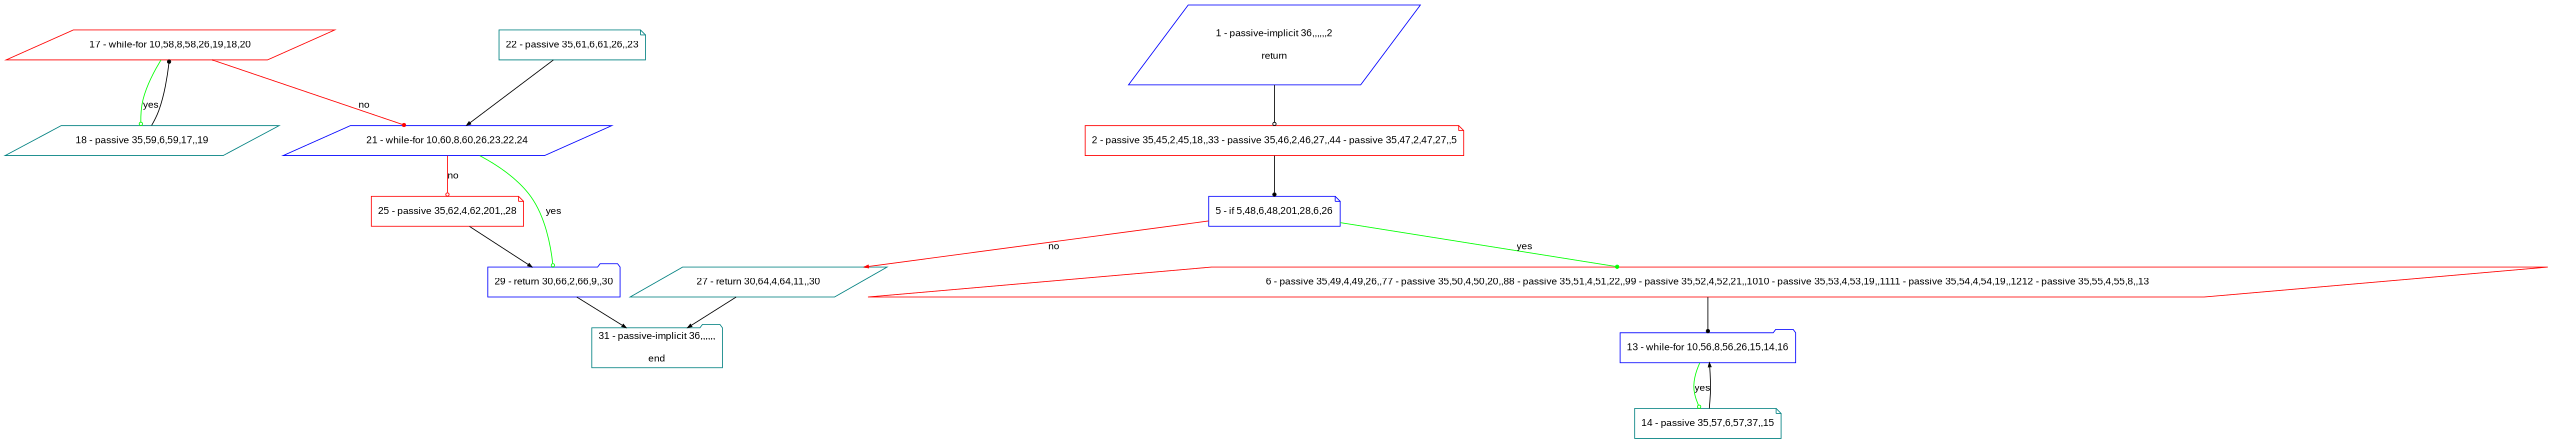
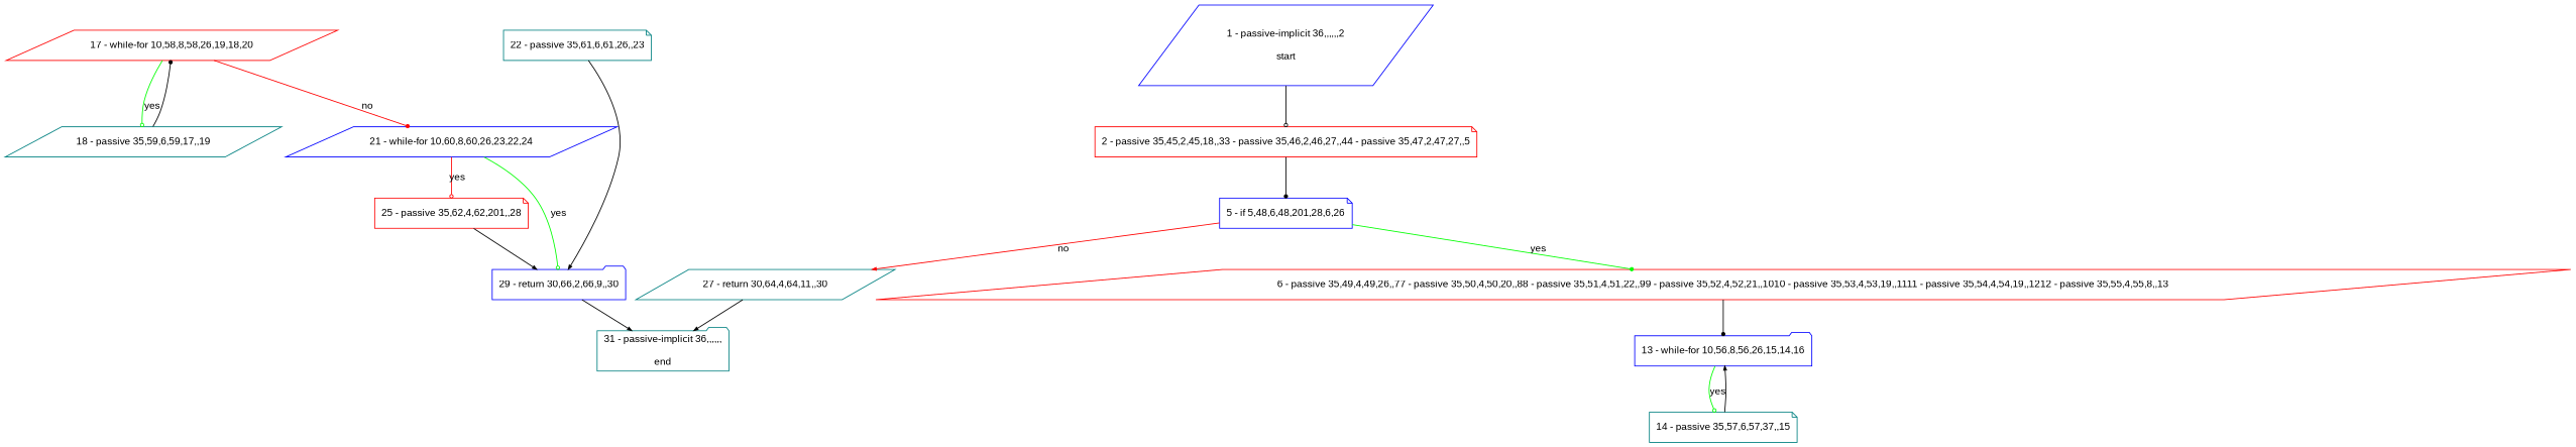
  digraph {
    bgcolor=white
    compound=true
    fillcolor="#FFFFCC"
    fontname=Arial
    fontsize=12
    pack=true
    packmode=clust
    style="rounded,filled"
    node [color=blue compound=true fillcolor="#ffffff" fixedsize=false fontname=Arial fontsize=12 node_initialized=no shape=parallelogram style=filled]
    edge [arrowhead=normal arrowsize=0.5 arrowtail=none color="#000000" compound=true dir=forward fontcolor=black fontname=Arial fontsize=12]
    n1 [color=red label="2 - passive 35,45,2,45,18,,33 - passive 35,46,2,46,27,,44 - passive 35,47,2,47,27,,5" shape=note]
    n2 [label="5 - if 5,48,6,48,201,28,6,26" shape=note]
    n3 [color=red label="6 - passive 35,49,4,49,26,,77 - passive 35,50,4,50,20,,88 - passive 35,51,4,51,22,,99 - passive 35,52,4,52,21,,1010 - passive 35,53,4,53,19,,1111 - passive 35,54,4,54,19,,1212 - passive 35,55,4,55,8,,13"]
    n4 [color=teal label="27 - return 30,64,4,64,11,,30"]
-   n5 [label="1 - passive-implicit 36,,,,,,2\n\nreturn"]
+   n5 [label="1 - passive-implicit 36,,,,,,2\n\nstart"]
    n6 [label="13 - while-for 10,56,8,56,26,15,14,16" shape=folder]
    n7 [color=teal label="31 - passive-implicit 36,,,,,,\n\nend" shape=folder]
    n8 [color=teal label="14 - passive 35,57,6,57,37,,15" shape=note]
    n9 [color=red label="17 - while-for 10,58,8,58,26,19,18,20"]
    n10 [color=teal label="18 - passive 35,59,6,59,17,,19"]
    n11 [label="21 - while-for 10,60,8,60,26,23,22,24"]
    n12 [color=red label="25 - passive 35,62,4,62,201,,28" shape=note]
    n13 [label="29 - return 30,66,2,66,9,,30" shape=folder]
    n14 [color=teal label="22 - passive 35,61,6,61,26,,23" shape=note]
    n1 -> n2 [arrowhead=dot]
    n2 -> n3 [arrowhead=dot color="#00ff00" label=yes]
    n2 -> n4 [color="#ff0000" label=no]
    n3 -> n6 [arrowhead=dot]
    n4 -> n7
    n5 -> n1 [arrowhead=odot]
    n6 -> n8 [arrowhead=odot color="#00ff00" label=yes]
    n8 -> n6
    n9 -> n10 [arrowhead=odot color="#00ff00" label=yes]
    n9 -> n11 [arrowhead=dot color="#ff0000" label=no]
    n10 -> n9 [arrowhead=dot]
-   n11 -> n12 [arrowhead=odot color="#ff0000" label=no]
+   n11 -> n12 [arrowhead=odot color="#ff0000" label=yes]
    n11 -> n13 [arrowhead=odot color="#00ff00" label=yes]
    n12 -> n13
    n13 -> n7
-   n14 -> n11
+   n14 -> n13
  }
